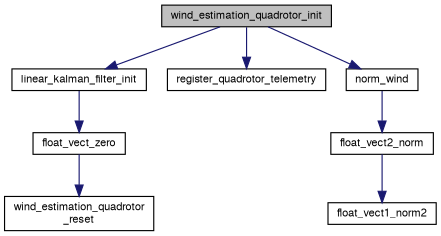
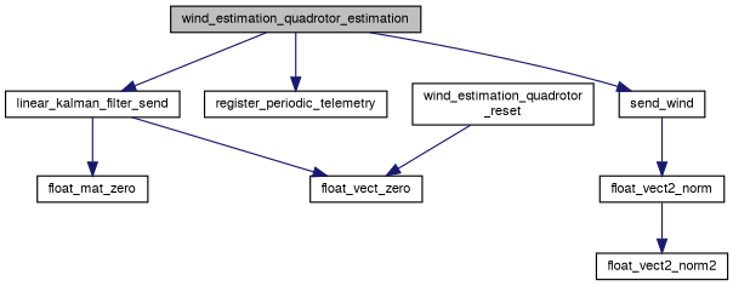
  digraph {
    rankdir=TB
    node [color=black fillcolor=white fontname=FreeSans fontsize=10 shape=record style=filled]
    edge [color=midnightblue fontname=FreeSans fontsize=10 labelfontname=FreeSans labelfontsize=10 style=solid]
-   n1 [fillcolor=grey75 fontcolor=black height=0.2 label=wind_estimation_quadrotor_init width=0.4]
-   n2 [height=0.2 label=linear_kalman_filter_init width=0.4]
-   n3 [height=0.2 label=register_quadrotor_telemetry width=0.4]
-   n4 [height=0.2 label=norm_wind width=0.4]
+   n1 [fillcolor=grey75 fontcolor=black height=0.2 label=wind_estimation_quadrotor_estimation width=0.4]
+   n2 [height=0.2 label=linear_kalman_filter_send width=0.4]
+   n3 [height=0.2 label=register_periodic_telemetry width=0.4]
+   n4 [height=0.2 label=send_wind width=0.4]
+   n5 [height=0.2 label=float_mat_zero width=0.4]
    n6 [height=0.2 label=float_vect_zero width=0.4]
    n7 [height=0.2 label=float_vect2_norm width=0.4]
    n8 [height=0.2 label="wind_estimation_quadrotor\l_reset" width=0.4]
-   n9 [height=0.2 label=float_vect1_norm2 width=0.4]
+   n9 [height=0.2 label=float_vect2_norm2 width=0.4]
    n1 -> n2
    n1 -> n3
    n1 -> n4
+   n2 -> n5
    n2 -> n6
    n4 -> n7
    n7 -> n9
-   n6 -> n8
+   n8 -> n6
  }
